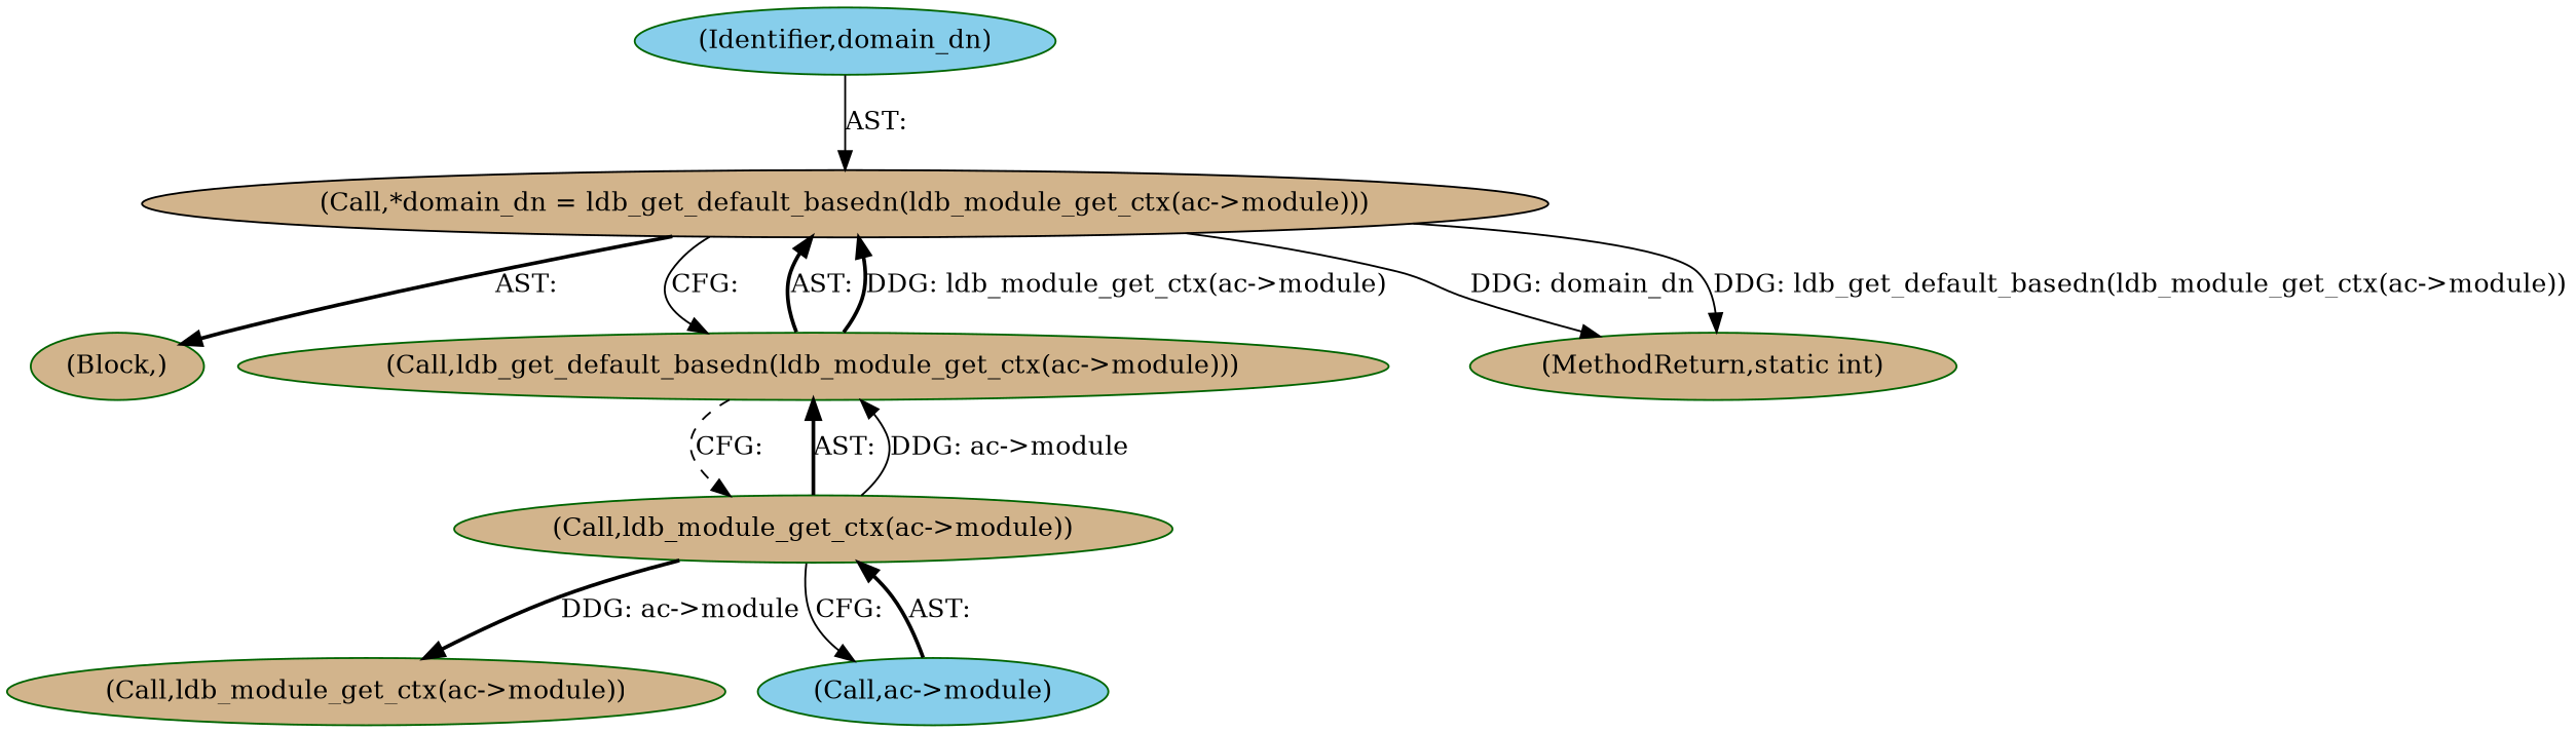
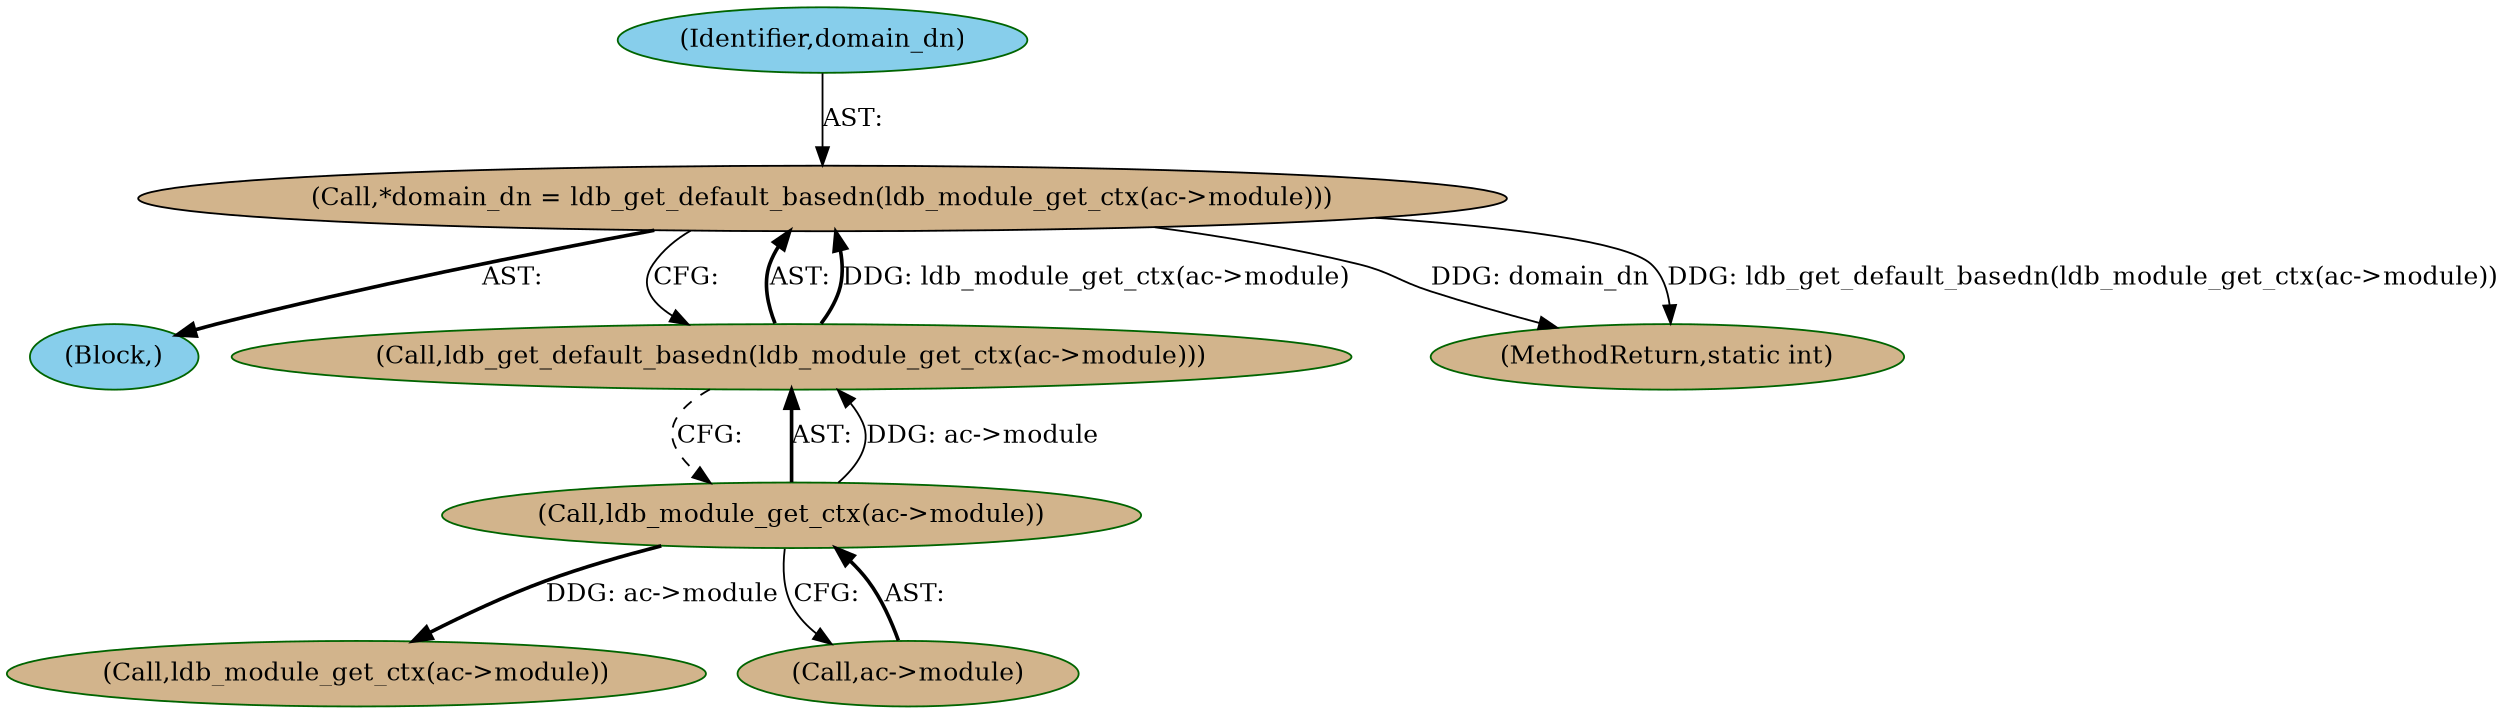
  digraph {
    node [color=darkgreen fillcolor=tan style=filled]
    edge [style=solid]
    n1 [color=black label="(Call,*domain_dn = ldb_get_default_basedn(ldb_module_get_ctx(ac->module)))"]
    n2 [label="(Call,ldb_get_default_basedn(ldb_module_get_ctx(ac->module)))"]
-   n3 [label="(Block,)"]
+   n3 [fillcolor=skyblue label="(Block,)"]
    n4 [label="(MethodReturn,static int)"]
    n5 [label="(Call,ldb_module_get_ctx(ac->module))"]
    n6 [label="(Call,ldb_module_get_ctx(ac->module))"]
-   n7 [fillcolor=skyblue label="(Call,ac->module)"]
+   n7 [label="(Call,ac->module)"]
    n8 [fillcolor=skyblue label="(Identifier,domain_dn)"]
    n1 -> n2 [label="CFG: "]
    n1 -> n3 [label="AST: " style=bold]
    n1 -> n4 [label="DDG: domain_dn"]
    n1 -> n4 [label="DDG: ldb_get_default_basedn(ldb_module_get_ctx(ac->module))"]
    n2 -> n1 [label="AST: " style=bold]
    n2 -> n1 [label="DDG: ldb_module_get_ctx(ac->module)" style=bold]
    n2 -> n5 [label="CFG: " style=dashed]
    n5 -> n2 [label="AST: " style=bold]
    n5 -> n2 [label="DDG: ac->module"]
    n5 -> n6 [label="DDG: ac->module" style=bold]
    n5 -> n7 [label="CFG: "]
    n7 -> n5 [label="AST: " style=bold]
    n8 -> n1 [label="AST: "]
  }
